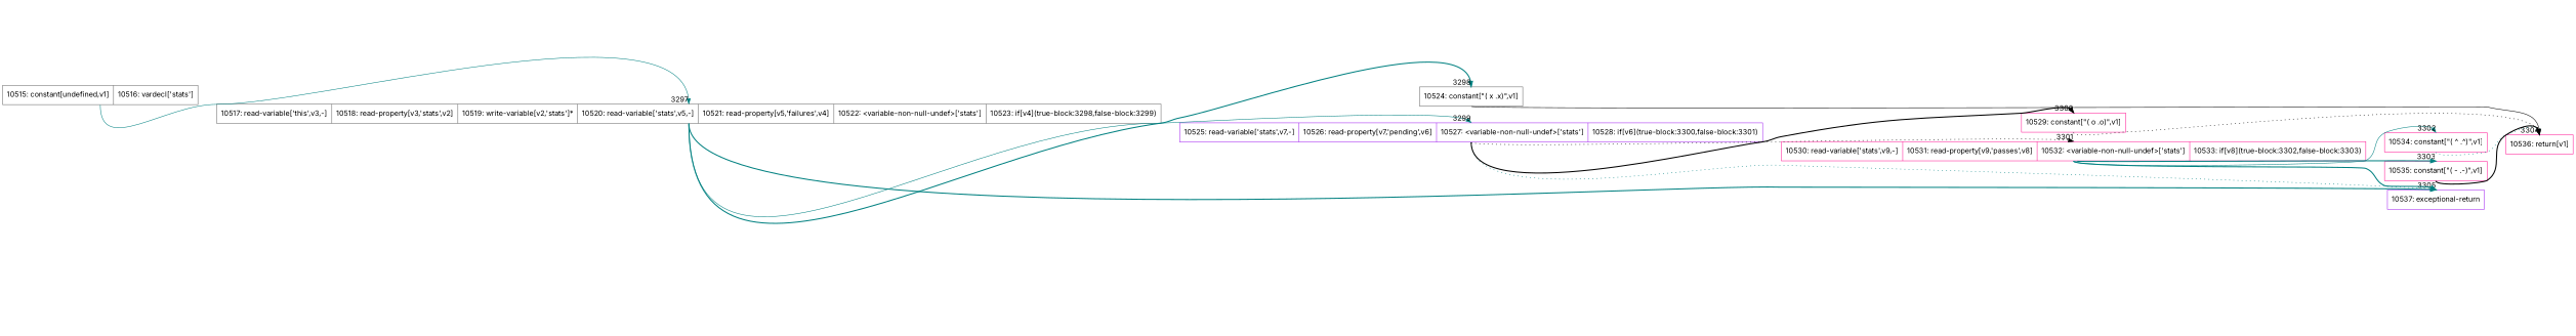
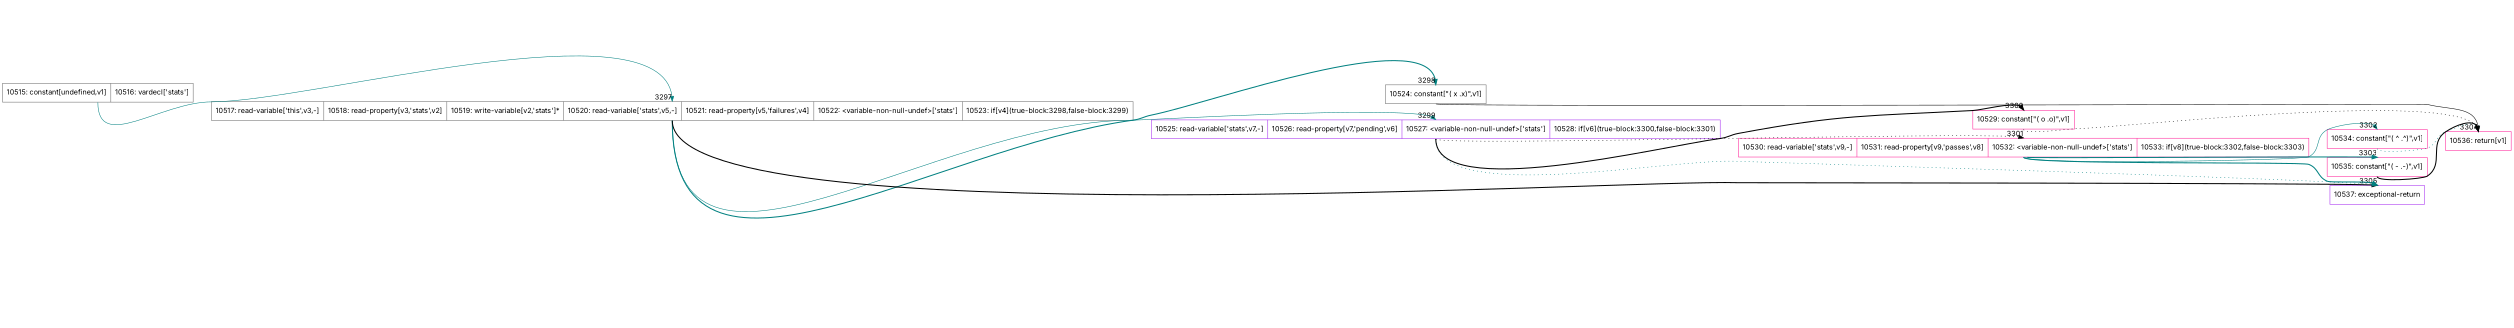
  digraph {
    fontname=Inter
    rankdir=LR
    node [color=deeppink fontname=Inter shape=record]
    edge [color=teal fontname=Inter headport=n style=bold tailport=s]
    n1 [color=gray40 label="{10515: constant[undefined,v1]|10516: vardecl['stats']}"]
    n2 [color=gray40 label="{10517: read-variable['this',v3,-]|10518: read-property[v3,'stats',v2]|10519: write-variable[v2,'stats']*|10520: read-variable['stats',v5,-]|10521: read-property[v5,'failures',v4]|10522: \<variable-non-null-undef\>['stats']|10523: if[v4](true-block:3298,false-block:3299)}"]
    n3 [color=gray40 label="{10524: constant[\"( x .x)\",v1]}"]
    n4 [color=purple label="{10525: read-variable['stats',v7,-]|10526: read-property[v7,'pending',v6]|10527: \<variable-non-null-undef\>['stats']|10528: if[v6](true-block:3300,false-block:3301)}"]
    n5 [color=purple label="{10537: exceptional-return}"]
    n6 [label="{10536: return[v1]}"]
    n7 [label="{10529: constant[\"( o .o)\",v1]}"]
    n8 [label="{10530: read-variable['stats',v9,-]|10531: read-property[v9,'passes',v8]|10532: \<variable-non-null-undef\>['stats']|10533: if[v8](true-block:3302,false-block:3303)}"]
    n9 [label="{10534: constant[\"( ^ .^)\",v1]}"]
    n10 [label="{10535: constant[\"( - .-)\",v1]}"]
    n1 -> n2 [headlabel="      3297" style=solid]
    n2 -> n3 [headlabel="      3298"]
    n2 -> n4 [headlabel="      3299" style=solid]
-   n2 -> n5 [headlabel="      3305"]
+   n2 -> n5 [color=black headlabel="      3305"]
    n3 -> n6 [color=black headlabel="      3304" style=solid]
    n4 -> n5 [style=dotted]
    n4 -> n7 [color=black headlabel="      3300"]
    n4 -> n8 [color=black headlabel="      3301" style=dotted]
    n7 -> n6 [color=black style=dotted]
    n8 -> n5
    n8 -> n9 [headlabel="      3302" style=solid]
    n8 -> n10 [headlabel="      3303"]
    n9 -> n6 [style=dotted]
    n10 -> n6 [color=black]
  }
